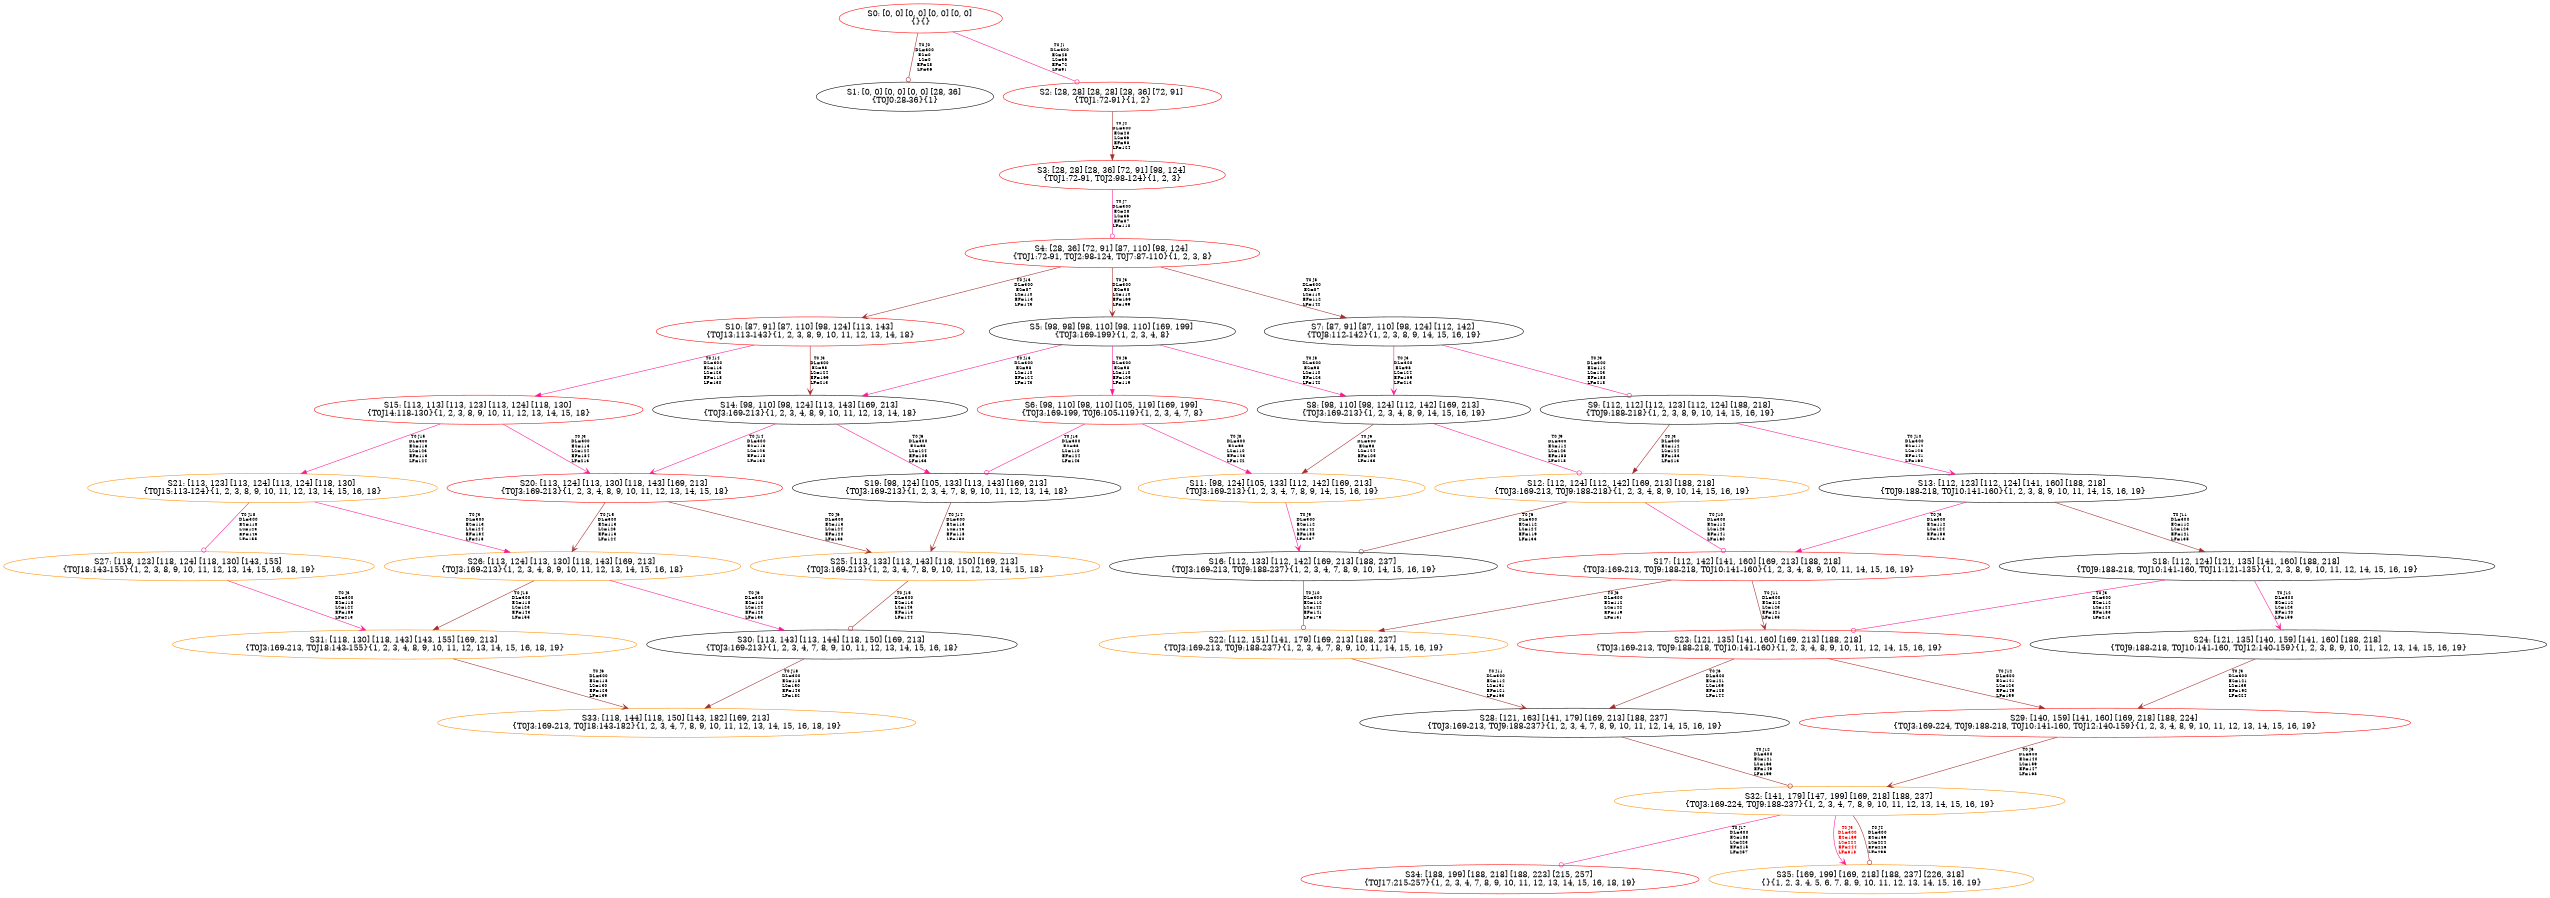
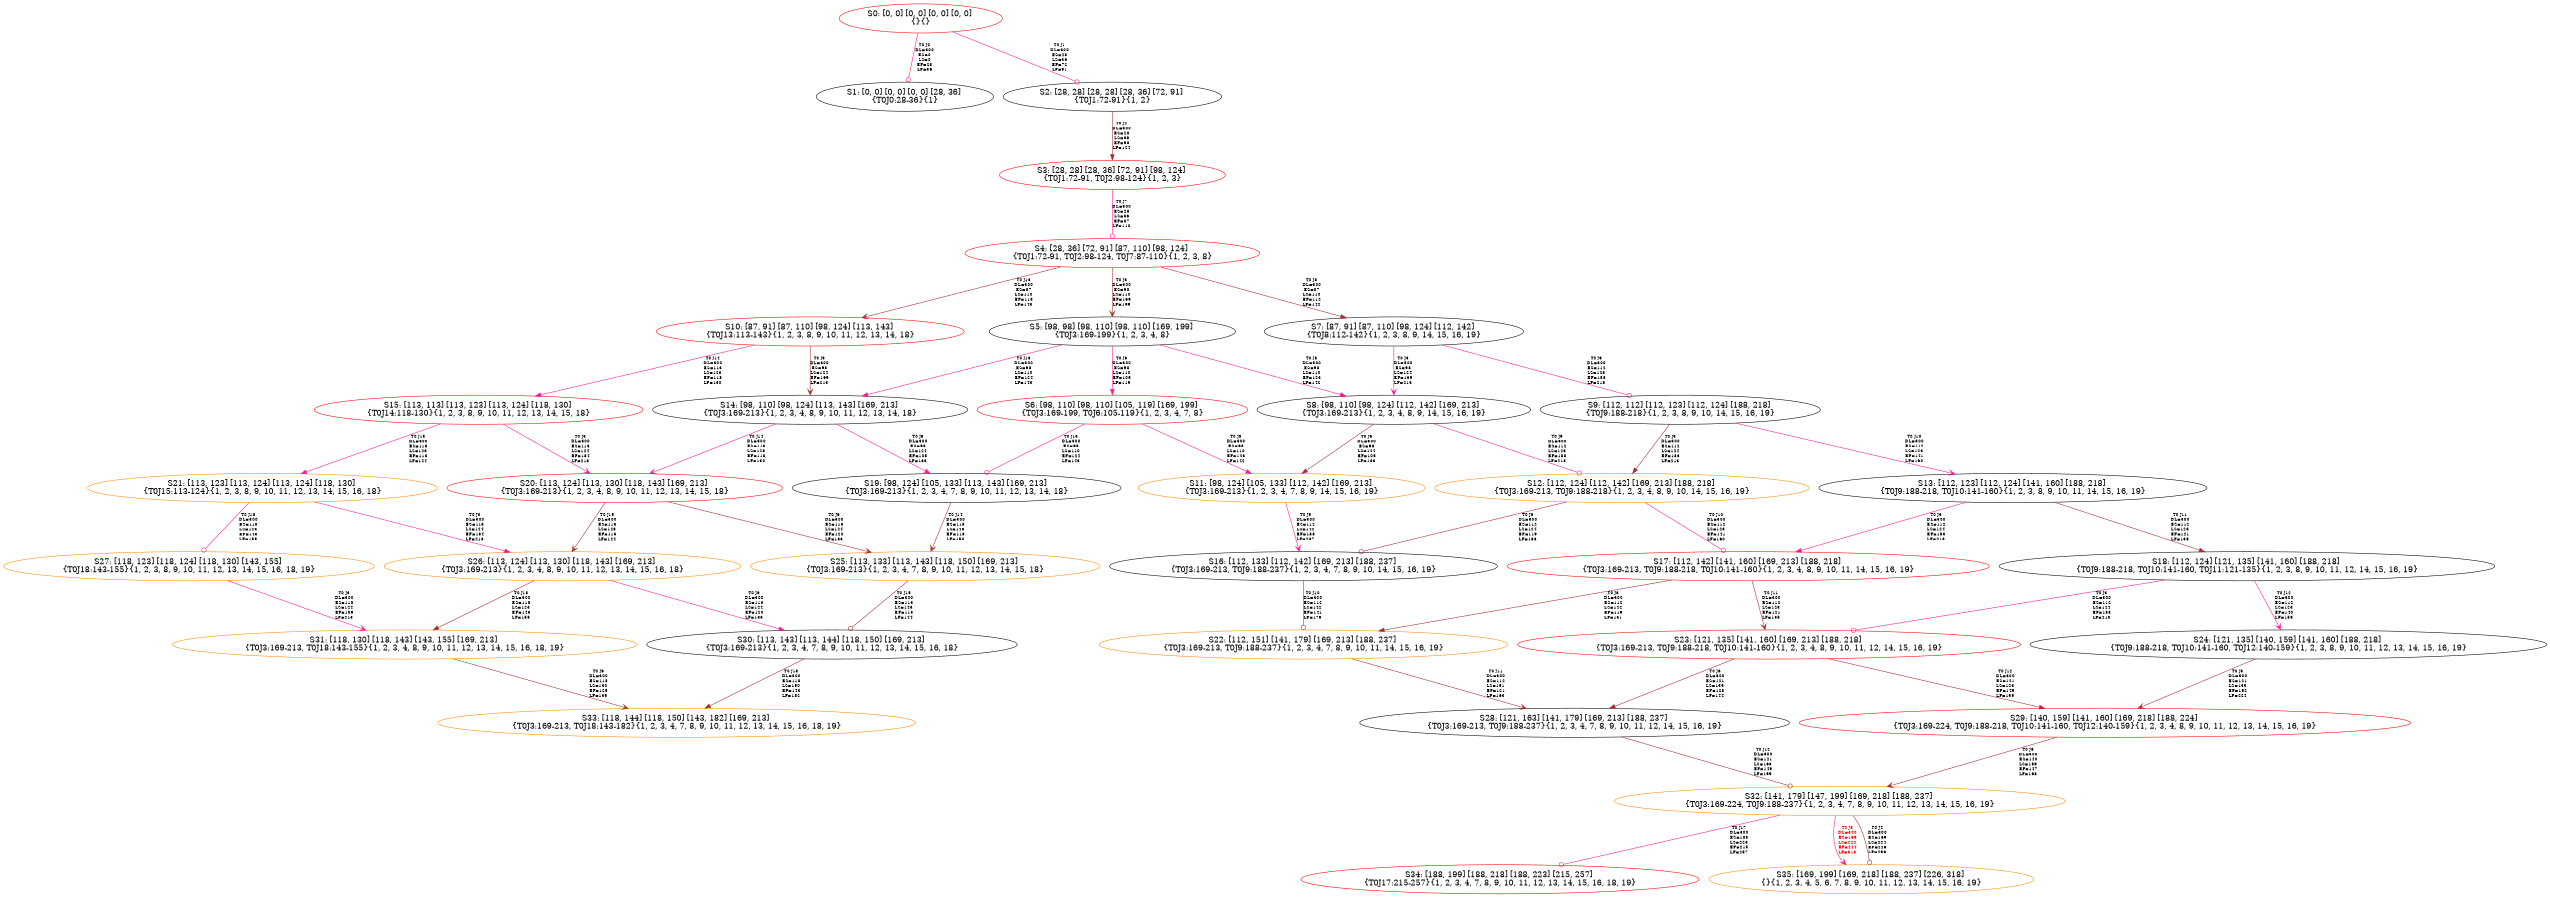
  digraph {
    node [color=black]
    edge [arrowhead=normal color=brown fontsize=8]
    n1 [color=red label="S0: [0, 0] [0, 0] [0, 0] [0, 0] \n{}{}"]
    n2 [label="S1: [0, 0] [0, 0] [0, 0] [28, 36] \n{T0J0:28-36}{1}"]
-   n3 [color=red label="S2: [28, 28] [28, 28] [28, 36] [72, 91] \n{T0J1:72-91}{1, 2}"]
+   n3 [label="S2: [28, 28] [28, 28] [28, 36] [72, 91] \n{T0J1:72-91}{1, 2}"]
    n4 [color=red label="S3: [28, 28] [28, 36] [72, 91] [98, 124] \n{T0J1:72-91, T0J2:98-124}{1, 2, 3}"]
    n5 [color=red label="S4: [28, 36] [72, 91] [87, 110] [98, 124] \n{T0J1:72-91, T0J2:98-124, T0J7:87-110}{1, 2, 3, 8}"]
    n6 [label="S5: [98, 98] [98, 110] [98, 110] [169, 199] \n{T0J3:169-199}{1, 2, 3, 4, 8}"]
    n7 [label="S7: [87, 91] [87, 110] [98, 124] [112, 142] \n{T0J8:112-142}{1, 2, 3, 8, 9, 14, 15, 16, 19}"]
    n8 [color=red label="S10: [87, 91] [87, 110] [98, 124] [113, 143] \n{T0J13:113-143}{1, 2, 3, 8, 9, 10, 11, 12, 13, 14, 18}"]
    n9 [color=red label="S6: [98, 110] [98, 110] [105, 119] [169, 199] \n{T0J3:169-199, T0J6:105-119}{1, 2, 3, 4, 7, 8}"]
    n10 [label="S8: [98, 110] [98, 124] [112, 142] [169, 213] \n{T0J3:169-213}{1, 2, 3, 4, 8, 9, 14, 15, 16, 19}"]
    n11 [label="S14: [98, 110] [98, 124] [113, 143] [169, 213] \n{T0J3:169-213}{1, 2, 3, 4, 8, 9, 10, 11, 12, 13, 14, 18}"]
    n12 [label="S9: [112, 112] [112, 123] [112, 124] [188, 218] \n{T0J9:188-218}{1, 2, 3, 8, 9, 10, 14, 15, 16, 19}"]
    n13 [color=red label="S15: [113, 113] [113, 123] [113, 124] [118, 130] \n{T0J14:118-130}{1, 2, 3, 8, 9, 10, 11, 12, 13, 14, 15, 18}"]
    n14 [color=darkorange label="S11: [98, 124] [105, 133] [112, 142] [169, 213] \n{T0J3:169-213}{1, 2, 3, 4, 7, 8, 9, 14, 15, 16, 19}"]
    n15 [label="S19: [98, 124] [105, 133] [113, 143] [169, 213] \n{T0J3:169-213}{1, 2, 3, 4, 7, 8, 9, 10, 11, 12, 13, 14, 18}"]
    n16 [color=darkorange label="S12: [112, 124] [112, 142] [169, 213] [188, 218] \n{T0J3:169-213, T0J9:188-218}{1, 2, 3, 4, 8, 9, 10, 14, 15, 16, 19}"]
    n17 [color=red label="S20: [113, 124] [113, 130] [118, 143] [169, 213] \n{T0J3:169-213}{1, 2, 3, 4, 8, 9, 10, 11, 12, 13, 14, 15, 18}"]
    n18 [label="S16: [112, 133] [112, 142] [169, 213] [188, 237] \n{T0J3:169-213, T0J9:188-237}{1, 2, 3, 4, 7, 8, 9, 10, 14, 15, 16, 19}"]
    n19 [color=darkorange label="S25: [113, 133] [113, 143] [118, 150] [169, 213] \n{T0J3:169-213}{1, 2, 3, 4, 7, 8, 9, 10, 11, 12, 13, 14, 15, 18}"]
    n20 [label="S13: [112, 123] [112, 124] [141, 160] [188, 218] \n{T0J9:188-218, T0J10:141-160}{1, 2, 3, 8, 9, 10, 11, 14, 15, 16, 19}"]
    n21 [color=red label="S17: [112, 142] [141, 160] [169, 213] [188, 218] \n{T0J3:169-213, T0J9:188-218, T0J10:141-160}{1, 2, 3, 4, 8, 9, 10, 11, 14, 15, 16, 19}"]
    n22 [label="S18: [112, 124] [121, 135] [141, 160] [188, 218] \n{T0J9:188-218, T0J10:141-160, T0J11:121-135}{1, 2, 3, 8, 9, 10, 11, 12, 14, 15, 16, 19}"]
    n23 [color=darkorange label="S21: [113, 123] [113, 124] [113, 124] [118, 130] \n{T0J15:113-124}{1, 2, 3, 8, 9, 10, 11, 12, 13, 14, 15, 16, 18}"]
    n24 [color=darkorange label="S22: [112, 151] [141, 179] [169, 213] [188, 237] \n{T0J3:169-213, T0J9:188-237}{1, 2, 3, 4, 7, 8, 9, 10, 11, 14, 15, 16, 19}"]
    n25 [color=red label="S23: [121, 135] [141, 160] [169, 213] [188, 218] \n{T0J3:169-213, T0J9:188-218, T0J10:141-160}{1, 2, 3, 4, 8, 9, 10, 11, 12, 14, 15, 16, 19}"]
    n26 [label="S24: [121, 135] [140, 159] [141, 160] [188, 218] \n{T0J9:188-218, T0J10:141-160, T0J12:140-159}{1, 2, 3, 8, 9, 10, 11, 12, 13, 14, 15, 16, 19}"]
    n27 [color=darkorange label="S26: [113, 124] [113, 130] [118, 143] [169, 213] \n{T0J3:169-213}{1, 2, 3, 4, 8, 9, 10, 11, 12, 13, 14, 15, 16, 18}"]
    n28 [color=darkorange label="S27: [118, 123] [118, 124] [118, 130] [143, 155] \n{T0J18:143-155}{1, 2, 3, 8, 9, 10, 11, 12, 13, 14, 15, 16, 18, 19}"]
    n29 [label="S28: [121, 163] [141, 179] [169, 213] [188, 237] \n{T0J3:169-213, T0J9:188-237}{1, 2, 3, 4, 7, 8, 9, 10, 11, 12, 14, 15, 16, 19}"]
    n30 [color=red label="S29: [140, 159] [141, 160] [169, 218] [188, 224] \n{T0J3:169-224, T0J9:188-218, T0J10:141-160, T0J12:140-159}{1, 2, 3, 4, 8, 9, 10, 11, 12, 13, 14, 15, 16, 19}"]
    n31 [label="S30: [113, 143] [113, 144] [118, 150] [169, 213] \n{T0J3:169-213}{1, 2, 3, 4, 7, 8, 9, 10, 11, 12, 13, 14, 15, 16, 18}"]
    n32 [color=darkorange label="S31: [118, 130] [118, 143] [143, 155] [169, 213] \n{T0J3:169-213, T0J18:143-155}{1, 2, 3, 4, 8, 9, 10, 11, 12, 13, 14, 15, 16, 18, 19}"]
    n33 [color=darkorange label="S32: [141, 179] [147, 199] [169, 218] [188, 237] \n{T0J3:169-224, T0J9:188-237}{1, 2, 3, 4, 7, 8, 9, 10, 11, 12, 13, 14, 15, 16, 19}"]
    n34 [color=darkorange label="S33: [118, 144] [118, 150] [143, 182] [169, 213] \n{T0J3:169-213, T0J18:143-182}{1, 2, 3, 4, 7, 8, 9, 10, 11, 12, 13, 14, 15, 16, 18, 19}"]
    n35 [color=red label="S34: [188, 199] [188, 218] [188, 223] [215, 257] \n{T0J17:215-257}{1, 2, 3, 4, 7, 8, 9, 10, 11, 12, 13, 14, 15, 16, 18, 19}"]
    n36 [color=darkorange label="S35: [169, 199] [169, 218] [188, 237] [226, 318] \n{}{1, 2, 3, 4, 5, 6, 7, 8, 9, 10, 11, 12, 13, 14, 15, 16, 19}"]
-   n1 -> n2 [arrowhead=odot label="T0 J0\nDL=300\nES=0\nLS=0\nEF=28\nLF=36"]
+   n1 -> n2 [arrowhead=odot color=deeppink label="T0 J0\nDL=300\nES=0\nLS=0\nEF=28\nLF=36"]
    n1 -> n3 [arrowhead=odot color=deeppink label="T0 J1\nDL=300\nES=28\nLS=36\nEF=72\nLF=91"]
    n3 -> n4 [label="T0 J2\nDL=300\nES=28\nLS=36\nEF=98\nLF=124"]
    n4 -> n5 [arrowhead=odot color=deeppink label="T0 J7\nDL=300\nES=28\nLS=36\nEF=87\nLF=110"]
    n5 -> n6 [arrowhead=vee label="T0 J3\nDL=300\nES=98\nLS=110\nEF=169\nLF=199"]
    n5 -> n7 [label="T0 J8\nDL=300\nES=87\nLS=110\nEF=112\nLF=142"]
    n5 -> n8 [arrowhead=vee label="T0 J13\nDL=300\nES=87\nLS=110\nEF=113\nLF=143"]
    n6 -> n9 [color=deeppink label="T0 J6\nDL=300\nES=98\nLS=110\nEF=105\nLF=119"]
    n6 -> n10 [color=deeppink label="T0 J8\nDL=300\nES=98\nLS=110\nEF=123\nLF=142"]
    n6 -> n11 [color=deeppink label="T0 J13\nDL=300\nES=98\nLS=110\nEF=124\nLF=143"]
    n7 -> n10 [arrowhead=vee color=deeppink label="T0 J3\nDL=300\nES=98\nLS=124\nEF=169\nLF=213"]
    n7 -> n12 [arrowhead=odot color=deeppink label="T0 J9\nDL=300\nES=112\nLS=123\nEF=188\nLF=218"]
    n8 -> n11 [arrowhead=vee label="T0 J3\nDL=300\nES=98\nLS=124\nEF=169\nLF=213"]
    n8 -> n13 [color=deeppink label="T0 J14\nDL=300\nES=113\nLS=123\nEF=118\nLF=130"]
    n9 -> n14 [color=deeppink label="T0 J8\nDL=300\nES=98\nLS=110\nEF=123\nLF=142"]
    n9 -> n15 [arrowhead=odot color=deeppink label="T0 J13\nDL=300\nES=98\nLS=110\nEF=124\nLF=143"]
    n10 -> n14 [label="T0 J6\nDL=300\nES=98\nLS=124\nEF=105\nLF=133"]
    n10 -> n16 [arrowhead=odot color=deeppink label="T0 J9\nDL=300\nES=112\nLS=123\nEF=188\nLF=218"]
    n11 -> n15 [color=deeppink label="T0 J6\nDL=300\nES=98\nLS=124\nEF=105\nLF=133"]
    n11 -> n17 [arrowhead=vee color=deeppink label="T0 J14\nDL=300\nES=113\nLS=123\nEF=118\nLF=130"]
    n12 -> n16 [label="T0 J3\nDL=300\nES=112\nLS=124\nEF=183\nLF=213"]
    n12 -> n20 [arrowhead=vee color=deeppink label="T0 J10\nDL=300\nES=112\nLS=123\nEF=141\nLF=160"]
    n13 -> n17 [arrowhead=vee color=deeppink label="T0 J3\nDL=300\nES=113\nLS=124\nEF=184\nLF=213"]
    n13 -> n23 [color=deeppink label="T0 J15\nDL=300\nES=113\nLS=123\nEF=113\nLF=124"]
    n14 -> n18 [arrowhead=vee color=deeppink label="T0 J9\nDL=300\nES=112\nLS=142\nEF=188\nLF=237"]
    n15 -> n19 [arrowhead=vee label="T0 J14\nDL=300\nES=113\nLS=143\nEF=118\nLF=150"]
    n16 -> n18 [arrowhead=odot label="T0 J6\nDL=300\nES=112\nLS=124\nEF=119\nLF=133"]
    n16 -> n21 [arrowhead=odot color=deeppink label="T0 J10\nDL=300\nES=112\nLS=123\nEF=141\nLF=160"]
    n17 -> n19 [arrowhead=vee label="T0 J6\nDL=300\nES=113\nLS=124\nEF=120\nLF=133"]
    n17 -> n27 [arrowhead=vee label="T0 J15\nDL=300\nES=113\nLS=123\nEF=113\nLF=124"]
    n18 -> n24 [arrowhead=odot label="T0 J10\nDL=300\nES=112\nLS=142\nEF=141\nLF=179"]
    n19 -> n31 [arrowhead=odot label="T0 J15\nDL=300\nES=113\nLS=143\nEF=113\nLF=144"]
    n20 -> n21 [color=deeppink label="T0 J3\nDL=300\nES=112\nLS=124\nEF=183\nLF=213"]
    n20 -> n22 [label="T0 J11\nDL=300\nES=112\nLS=123\nEF=121\nLF=135"]
    n21 -> n24 [label="T0 J6\nDL=300\nES=112\nLS=142\nEF=119\nLF=151"]
    n21 -> n25 [arrowhead=vee label="T0 J11\nDL=300\nES=112\nLS=123\nEF=121\nLF=135"]
    n22 -> n25 [arrowhead=odot color=deeppink label="T0 J3\nDL=300\nES=112\nLS=124\nEF=183\nLF=213"]
    n22 -> n26 [arrowhead=vee color=deeppink label="T0 J12\nDL=300\nES=112\nLS=123\nEF=140\nLF=159"]
    n23 -> n27 [color=deeppink label="T0 J3\nDL=300\nES=113\nLS=124\nEF=184\nLF=213"]
    n23 -> n28 [arrowhead=odot color=deeppink label="T0 J18\nDL=300\nES=118\nLS=123\nEF=143\nLF=155"]
    n24 -> n29 [arrowhead=vee label="T0 J11\nDL=300\nES=112\nLS=151\nEF=121\nLF=163"]
    n25 -> n29 [label="T0 J6\nDL=300\nES=121\nLS=135\nEF=128\nLF=144"]
    n25 -> n30 [label="T0 J12\nDL=300\nES=121\nLS=123\nEF=149\nLF=159"]
    n26 -> n30 [arrowhead=vee label="T0 J3\nDL=300\nES=121\nLS=135\nEF=192\nLF=224"]
    n27 -> n31 [color=deeppink label="T0 J6\nDL=300\nES=113\nLS=124\nEF=120\nLF=133"]
    n27 -> n32 [label="T0 J18\nDL=300\nES=118\nLS=123\nEF=143\nLF=155"]
    n28 -> n32 [arrowhead=vee color=deeppink label="T0 J3\nDL=300\nES=118\nLS=124\nEF=189\nLF=213"]
    n29 -> n33 [arrowhead=odot label="T0 J12\nDL=300\nES=121\nLS=163\nEF=149\nLF=199"]
    n30 -> n33 [arrowhead=vee label="T0 J6\nDL=300\nES=140\nLS=159\nEF=147\nLF=168"]
    n31 -> n34 [label="T0 J18\nDL=300\nES=118\nLS=150\nEF=143\nLF=182"]
    n32 -> n34 [arrowhead=vee label="T0 J6\nDL=300\nES=118\nLS=130\nEF=125\nLF=139"]
    n33 -> n35 [arrowhead=odot color=deeppink label="T0 J17\nDL=300\nES=188\nLS=223\nEF=215\nLF=257"]
    n33 -> n36 [arrowhead=odot label="T0 J4\nDL=300\nES=169\nLS=224\nEF=226\nLF=296"]
    n33 -> n36 [arrowhead=vee color=deeppink fontcolor=Red label="T0 J5\nDL=300\nES=169\nLS=224\nEF=244\nLF=318"]
  }
